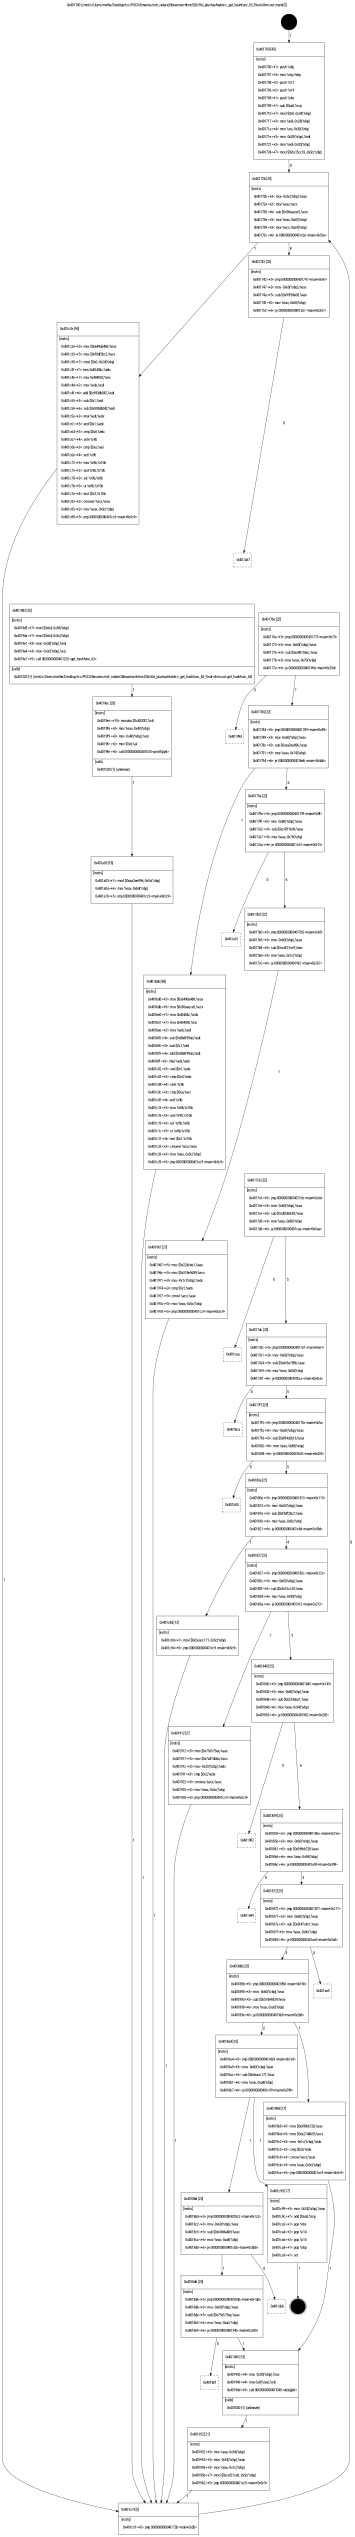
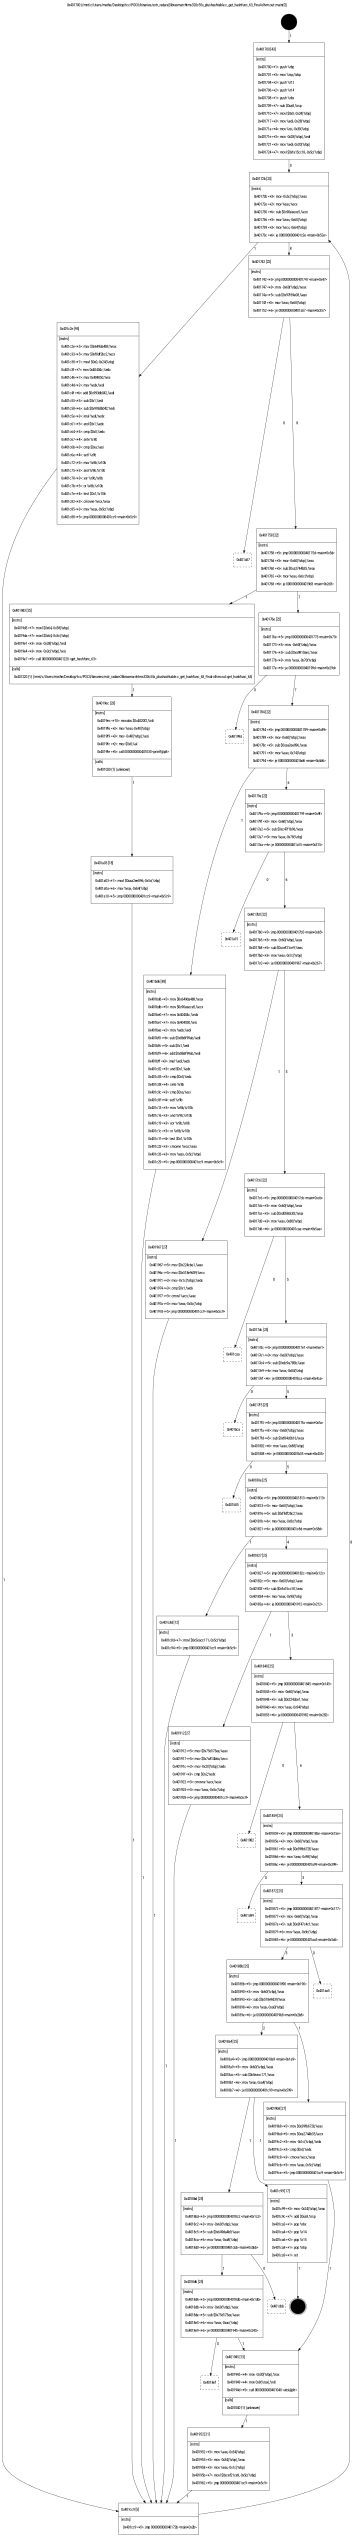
  digraph {
    fontname="Roboto Condensed"
    label="0x401700 (/mnt/c/Users/mathe/Desktop/tcc/POCII/binaries/extr_radare2librasmarchtms320c55x_plushashtable.c_get_hashfunc_63_Final-ollvm.out::main(0))"
    labelloc=t
    node [fontname="Roboto Condensed" shape=record]
    edge [fontname="Roboto Condensed"]
    Entry [fillcolor=black height=0.3 shape=circle style=filled width=0.3]
    n2 [label="{\n     0x401700 [43]\l\n     | [instrs]\l\n     &nbsp;&nbsp;0x401700 \<+1\>: push %rbp\l\n     &nbsp;&nbsp;0x401701 \<+3\>: mov %rsp,%rbp\l\n     &nbsp;&nbsp;0x401704 \<+2\>: push %r15\l\n     &nbsp;&nbsp;0x401706 \<+2\>: push %r14\l\n     &nbsp;&nbsp;0x401708 \<+1\>: push %rbx\l\n     &nbsp;&nbsp;0x401709 \<+7\>: sub $0xa8,%rsp\l\n     &nbsp;&nbsp;0x401710 \<+7\>: movl $0x0,-0x24(%rbp)\l\n     &nbsp;&nbsp;0x401717 \<+3\>: mov %edi,-0x28(%rbp)\l\n     &nbsp;&nbsp;0x40171a \<+4\>: mov %rsi,-0x30(%rbp)\l\n     &nbsp;&nbsp;0x40171e \<+3\>: mov -0x28(%rbp),%edi\l\n     &nbsp;&nbsp;0x401721 \<+3\>: mov %edi,-0x20(%rbp)\l\n     &nbsp;&nbsp;0x401724 \<+7\>: movl $0xfa15cc18,-0x5c(%rbp)\l\n  }"]
    n3 [label="{\n     0x40172b [23]\l\n     | [instrs]\l\n     &nbsp;&nbsp;0x40172b \<+3\>: mov -0x5c(%rbp),%eax\l\n     &nbsp;&nbsp;0x40172e \<+2\>: mov %eax,%ecx\l\n     &nbsp;&nbsp;0x401730 \<+6\>: sub $0x90eaece5,%ecx\l\n     &nbsp;&nbsp;0x401736 \<+3\>: mov %eax,-0x60(%rbp)\l\n     &nbsp;&nbsp;0x401739 \<+3\>: mov %ecx,-0x64(%rbp)\l\n     &nbsp;&nbsp;0x40173c \<+6\>: je 0000000000401c2e \<main+0x52e\>\l\n  }"]
    n4 [label="{\n     0x401c2e [95]\l\n     | [instrs]\l\n     &nbsp;&nbsp;0x401c2e \<+5\>: mov $0x649da4b9,%eax\l\n     &nbsp;&nbsp;0x401c33 \<+5\>: mov $0xf8df2bc2,%ecx\l\n     &nbsp;&nbsp;0x401c38 \<+7\>: movl $0x0,-0x24(%rbp)\l\n     &nbsp;&nbsp;0x401c3f \<+7\>: mov 0x40404c,%edx\l\n     &nbsp;&nbsp;0x401c46 \<+7\>: mov 0x404050,%esi\l\n     &nbsp;&nbsp;0x401c4d \<+2\>: mov %edx,%edi\l\n     &nbsp;&nbsp;0x401c4f \<+6\>: add $0x993db042,%edi\l\n     &nbsp;&nbsp;0x401c55 \<+3\>: sub $0x1,%edi\l\n     &nbsp;&nbsp;0x401c58 \<+6\>: sub $0x993db042,%edi\l\n     &nbsp;&nbsp;0x401c5e \<+3\>: imul %edi,%edx\l\n     &nbsp;&nbsp;0x401c61 \<+3\>: and $0x1,%edx\l\n     &nbsp;&nbsp;0x401c64 \<+3\>: cmp $0x0,%edx\l\n     &nbsp;&nbsp;0x401c67 \<+4\>: sete %r8b\l\n     &nbsp;&nbsp;0x401c6b \<+3\>: cmp $0xa,%esi\l\n     &nbsp;&nbsp;0x401c6e \<+4\>: setl %r9b\l\n     &nbsp;&nbsp;0x401c72 \<+3\>: mov %r8b,%r10b\l\n     &nbsp;&nbsp;0x401c75 \<+3\>: and %r9b,%r10b\l\n     &nbsp;&nbsp;0x401c78 \<+3\>: xor %r9b,%r8b\l\n     &nbsp;&nbsp;0x401c7b \<+3\>: or %r8b,%r10b\l\n     &nbsp;&nbsp;0x401c7e \<+4\>: test $0x1,%r10b\l\n     &nbsp;&nbsp;0x401c82 \<+3\>: cmovne %ecx,%eax\l\n     &nbsp;&nbsp;0x401c85 \<+3\>: mov %eax,-0x5c(%rbp)\l\n     &nbsp;&nbsp;0x401c88 \<+5\>: jmp 0000000000401cc9 \<main+0x5c9\>\l\n  }"]
    n5 [label="{\n     0x401742 [22]\l\n     | [instrs]\l\n     &nbsp;&nbsp;0x401742 \<+5\>: jmp 0000000000401747 \<main+0x47\>\l\n     &nbsp;&nbsp;0x401747 \<+3\>: mov -0x60(%rbp),%eax\l\n     &nbsp;&nbsp;0x40174a \<+5\>: sub $0x97f69e08,%eax\l\n     &nbsp;&nbsp;0x40174f \<+3\>: mov %eax,-0x68(%rbp)\l\n     &nbsp;&nbsp;0x401752 \<+6\>: je 0000000000401a57 \<main+0x357\>\l\n  }"]
    n6 [label="{\n     0x401cc9 [5]\l\n     | [instrs]\l\n     &nbsp;&nbsp;0x401cc9 \<+5\>: jmp 000000000040172b \<main+0x2b\>\l\n  }"]
    n7 [label="{\n     0x401a57\l\n  }" style=dashed]
+   n8 [label="{\n     0x401758 [22]\l\n     | [instrs]\l\n     &nbsp;&nbsp;0x401758 \<+5\>: jmp 000000000040175d \<main+0x5d\>\l\n     &nbsp;&nbsp;0x40175d \<+3\>: mov -0x60(%rbp),%eax\l\n     &nbsp;&nbsp;0x401760 \<+5\>: sub $0xa2744b35,%eax\l\n     &nbsp;&nbsp;0x401765 \<+3\>: mov %eax,-0x6c(%rbp)\l\n     &nbsp;&nbsp;0x401768 \<+6\>: je 00000000004019d3 \<main+0x2d3\>\l\n  }"]
    n9 [label="{\n     0x4019d3 [25]\l\n     | [instrs]\l\n     &nbsp;&nbsp;0x4019d3 \<+7\>: movl $0x64,-0x38(%rbp)\l\n     &nbsp;&nbsp;0x4019da \<+7\>: movl $0x64,-0x3c(%rbp)\l\n     &nbsp;&nbsp;0x4019e1 \<+3\>: mov -0x38(%rbp),%edi\l\n     &nbsp;&nbsp;0x4019e4 \<+3\>: mov -0x3c(%rbp),%esi\l\n     &nbsp;&nbsp;0x4019e7 \<+5\>: call 0000000000401220 \<get_hashfunc_63\>\l\n     | [calls]\l\n     &nbsp;&nbsp;0x401220 \{1\} (/mnt/c/Users/mathe/Desktop/tcc/POCII/binaries/extr_radare2librasmarchtms320c55x_plushashtable.c_get_hashfunc_63_Final-ollvm.out::get_hashfunc_63)\l\n  }"]
    n10 [label="{\n     0x40176e [22]\l\n     | [instrs]\l\n     &nbsp;&nbsp;0x40176e \<+5\>: jmp 0000000000401773 \<main+0x73\>\l\n     &nbsp;&nbsp;0x401773 \<+3\>: mov -0x60(%rbp),%eax\l\n     &nbsp;&nbsp;0x401776 \<+5\>: sub $0xa9810aec,%eax\l\n     &nbsp;&nbsp;0x40177b \<+3\>: mov %eax,-0x70(%rbp)\l\n     &nbsp;&nbsp;0x40177e \<+6\>: je 000000000040199d \<main+0x29d\>\l\n  }"]
    Exit [fillcolor=black height=0.3 peripheries=2 shape=circle style=filled width=0.3]
    n12 [label="{\n     0x4019ec [23]\l\n     | [instrs]\l\n     &nbsp;&nbsp;0x4019ec \<+10\>: movabs $0x4020f2,%rdi\l\n     &nbsp;&nbsp;0x4019f6 \<+3\>: mov %eax,-0x40(%rbp)\l\n     &nbsp;&nbsp;0x4019f9 \<+3\>: mov -0x40(%rbp),%esi\l\n     &nbsp;&nbsp;0x4019fc \<+2\>: mov $0x0,%al\l\n     &nbsp;&nbsp;0x4019fe \<+5\>: call 0000000000401030 \<printf@plt\>\l\n     | [calls]\l\n     &nbsp;&nbsp;0x401030 \{1\} (unknown)\l\n  }"]
    n13 [label="{\n     0x40199d\l\n  }" style=dashed]
    n14 [label="{\n     0x401784 [22]\l\n     | [instrs]\l\n     &nbsp;&nbsp;0x401784 \<+5\>: jmp 0000000000401789 \<main+0x89\>\l\n     &nbsp;&nbsp;0x401789 \<+3\>: mov -0x60(%rbp),%eax\l\n     &nbsp;&nbsp;0x40178c \<+5\>: sub $0xaa2ee896,%eax\l\n     &nbsp;&nbsp;0x401791 \<+3\>: mov %eax,-0x74(%rbp)\l\n     &nbsp;&nbsp;0x401794 \<+6\>: je 0000000000401bd6 \<main+0x4d6\>\l\n  }"]
    n15 [label="{\n     0x401a03 [18]\l\n     | [instrs]\l\n     &nbsp;&nbsp;0x401a03 \<+7\>: movl $0xaa2ee896,-0x5c(%rbp)\l\n     &nbsp;&nbsp;0x401a0a \<+6\>: mov %eax,-0xb4(%rbp)\l\n     &nbsp;&nbsp;0x401a10 \<+5\>: jmp 0000000000401cc9 \<main+0x5c9\>\l\n  }"]
    n16 [label="{\n     0x401bd6 [88]\l\n     | [instrs]\l\n     &nbsp;&nbsp;0x401bd6 \<+5\>: mov $0x649da4b9,%eax\l\n     &nbsp;&nbsp;0x401bdb \<+5\>: mov $0x90eaece5,%ecx\l\n     &nbsp;&nbsp;0x401be0 \<+7\>: mov 0x40404c,%edx\l\n     &nbsp;&nbsp;0x401be7 \<+7\>: mov 0x404050,%esi\l\n     &nbsp;&nbsp;0x401bee \<+2\>: mov %edx,%edi\l\n     &nbsp;&nbsp;0x401bf0 \<+6\>: sub $0x8b6f99ab,%edi\l\n     &nbsp;&nbsp;0x401bf6 \<+3\>: sub $0x1,%edi\l\n     &nbsp;&nbsp;0x401bf9 \<+6\>: add $0x8b6f99ab,%edi\l\n     &nbsp;&nbsp;0x401bff \<+3\>: imul %edi,%edx\l\n     &nbsp;&nbsp;0x401c02 \<+3\>: and $0x1,%edx\l\n     &nbsp;&nbsp;0x401c05 \<+3\>: cmp $0x0,%edx\l\n     &nbsp;&nbsp;0x401c08 \<+4\>: sete %r8b\l\n     &nbsp;&nbsp;0x401c0c \<+3\>: cmp $0xa,%esi\l\n     &nbsp;&nbsp;0x401c0f \<+4\>: setl %r9b\l\n     &nbsp;&nbsp;0x401c13 \<+3\>: mov %r8b,%r10b\l\n     &nbsp;&nbsp;0x401c16 \<+3\>: and %r9b,%r10b\l\n     &nbsp;&nbsp;0x401c19 \<+3\>: xor %r9b,%r8b\l\n     &nbsp;&nbsp;0x401c1c \<+3\>: or %r8b,%r10b\l\n     &nbsp;&nbsp;0x401c1f \<+4\>: test $0x1,%r10b\l\n     &nbsp;&nbsp;0x401c23 \<+3\>: cmovne %ecx,%eax\l\n     &nbsp;&nbsp;0x401c26 \<+3\>: mov %eax,-0x5c(%rbp)\l\n     &nbsp;&nbsp;0x401c29 \<+5\>: jmp 0000000000401cc9 \<main+0x5c9\>\l\n  }"]
    n17 [label="{\n     0x40179a [22]\l\n     | [instrs]\l\n     &nbsp;&nbsp;0x40179a \<+5\>: jmp 000000000040179f \<main+0x9f\>\l\n     &nbsp;&nbsp;0x40179f \<+3\>: mov -0x60(%rbp),%eax\l\n     &nbsp;&nbsp;0x4017a2 \<+5\>: sub $0xc47f1b96,%eax\l\n     &nbsp;&nbsp;0x4017a7 \<+3\>: mov %eax,-0x78(%rbp)\l\n     &nbsp;&nbsp;0x4017aa \<+6\>: je 0000000000401a15 \<main+0x315\>\l\n  }"]
    n18 [label="{\n     0x401a15\l\n  }" style=dashed]
    n19 [label="{\n     0x4017b0 [22]\l\n     | [instrs]\l\n     &nbsp;&nbsp;0x4017b0 \<+5\>: jmp 00000000004017b5 \<main+0xb5\>\l\n     &nbsp;&nbsp;0x4017b5 \<+3\>: mov -0x60(%rbp),%eax\l\n     &nbsp;&nbsp;0x4017b8 \<+5\>: sub $0xcef21ce9,%eax\l\n     &nbsp;&nbsp;0x4017bd \<+3\>: mov %eax,-0x7c(%rbp)\l\n     &nbsp;&nbsp;0x4017c0 \<+6\>: je 0000000000401967 \<main+0x267\>\l\n  }"]
    n20 [label="{\n     0x401952 [21]\l\n     | [instrs]\l\n     &nbsp;&nbsp;0x401952 \<+3\>: mov %eax,-0x34(%rbp)\l\n     &nbsp;&nbsp;0x401955 \<+3\>: mov -0x34(%rbp),%eax\l\n     &nbsp;&nbsp;0x401958 \<+3\>: mov %eax,-0x1c(%rbp)\l\n     &nbsp;&nbsp;0x40195b \<+7\>: movl $0xcef21ce9,-0x5c(%rbp)\l\n     &nbsp;&nbsp;0x401962 \<+5\>: jmp 0000000000401cc9 \<main+0x5c9\>\l\n  }"]
    n21 [label="{\n     0x401967 [27]\l\n     | [instrs]\l\n     &nbsp;&nbsp;0x401967 \<+5\>: mov $0x224cbe1,%eax\l\n     &nbsp;&nbsp;0x40196c \<+5\>: mov $0x518e9d39,%ecx\l\n     &nbsp;&nbsp;0x401971 \<+3\>: mov -0x1c(%rbp),%edx\l\n     &nbsp;&nbsp;0x401974 \<+3\>: cmp $0x1,%edx\l\n     &nbsp;&nbsp;0x401977 \<+3\>: cmovl %ecx,%eax\l\n     &nbsp;&nbsp;0x40197a \<+3\>: mov %eax,-0x5c(%rbp)\l\n     &nbsp;&nbsp;0x40197d \<+5\>: jmp 0000000000401cc9 \<main+0x5c9\>\l\n  }"]
    n22 [label="{\n     0x4017c6 [22]\l\n     | [instrs]\l\n     &nbsp;&nbsp;0x4017c6 \<+5\>: jmp 00000000004017cb \<main+0xcb\>\l\n     &nbsp;&nbsp;0x4017cb \<+3\>: mov -0x60(%rbp),%eax\l\n     &nbsp;&nbsp;0x4017ce \<+5\>: sub $0xd058dc83,%eax\l\n     &nbsp;&nbsp;0x4017d3 \<+3\>: mov %eax,-0x80(%rbp)\l\n     &nbsp;&nbsp;0x4017d6 \<+6\>: je 0000000000401caa \<main+0x5aa\>\l\n  }"]
    n23 [label="{\n     0x4018ef\l\n  }" style=dashed]
    n24 [label="{\n     0x401caa\l\n  }" style=dashed]
    n25 [label="{\n     0x4017dc [25]\l\n     | [instrs]\l\n     &nbsp;&nbsp;0x4017dc \<+5\>: jmp 00000000004017e1 \<main+0xe1\>\l\n     &nbsp;&nbsp;0x4017e1 \<+3\>: mov -0x60(%rbp),%eax\l\n     &nbsp;&nbsp;0x4017e4 \<+5\>: sub $0xdc9a785b,%eax\l\n     &nbsp;&nbsp;0x4017e9 \<+6\>: mov %eax,-0x84(%rbp)\l\n     &nbsp;&nbsp;0x4017ef \<+6\>: je 0000000000401bca \<main+0x4ca\>\l\n  }"]
    n26 [label="{\n     0x401945 [13]\l\n     | [instrs]\l\n     &nbsp;&nbsp;0x401945 \<+4\>: mov -0x30(%rbp),%rax\l\n     &nbsp;&nbsp;0x401949 \<+4\>: mov 0x8(%rax),%rdi\l\n     &nbsp;&nbsp;0x40194d \<+5\>: call 0000000000401040 \<atoi@plt\>\l\n     | [calls]\l\n     &nbsp;&nbsp;0x401040 \{1\} (unknown)\l\n  }"]
    n27 [label="{\n     0x401bca\l\n  }" style=dashed]
    n28 [label="{\n     0x4017f5 [25]\l\n     | [instrs]\l\n     &nbsp;&nbsp;0x4017f5 \<+5\>: jmp 00000000004017fa \<main+0xfa\>\l\n     &nbsp;&nbsp;0x4017fa \<+3\>: mov -0x60(%rbp),%eax\l\n     &nbsp;&nbsp;0x4017fd \<+5\>: sub $0xf84c0b16,%eax\l\n     &nbsp;&nbsp;0x401802 \<+6\>: mov %eax,-0x88(%rbp)\l\n     &nbsp;&nbsp;0x401808 \<+6\>: je 0000000000401b35 \<main+0x435\>\l\n  }"]
    n29 [label="{\n     0x4018d6 [25]\l\n     | [instrs]\l\n     &nbsp;&nbsp;0x4018d6 \<+5\>: jmp 00000000004018db \<main+0x1db\>\l\n     &nbsp;&nbsp;0x4018db \<+3\>: mov -0x60(%rbp),%eax\l\n     &nbsp;&nbsp;0x4018de \<+5\>: sub $0x75d173ee,%eax\l\n     &nbsp;&nbsp;0x4018e3 \<+6\>: mov %eax,-0xac(%rbp)\l\n     &nbsp;&nbsp;0x4018e9 \<+6\>: je 0000000000401945 \<main+0x245\>\l\n  }"]
    n30 [label="{\n     0x401b35\l\n  }" style=dashed]
    n31 [label="{\n     0x40180e [25]\l\n     | [instrs]\l\n     &nbsp;&nbsp;0x40180e \<+5\>: jmp 0000000000401813 \<main+0x113\>\l\n     &nbsp;&nbsp;0x401813 \<+3\>: mov -0x60(%rbp),%eax\l\n     &nbsp;&nbsp;0x401816 \<+5\>: sub $0xf8df2bc2,%eax\l\n     &nbsp;&nbsp;0x40181b \<+6\>: mov %eax,-0x8c(%rbp)\l\n     &nbsp;&nbsp;0x401821 \<+6\>: je 0000000000401c8d \<main+0x58d\>\l\n  }"]
    n32 [label="{\n     0x401cbb\l\n  }" style=dashed]
    n33 [label="{\n     0x401c8d [12]\l\n     | [instrs]\l\n     &nbsp;&nbsp;0x401c8d \<+7\>: movl $0x5eacc171,-0x5c(%rbp)\l\n     &nbsp;&nbsp;0x401c94 \<+5\>: jmp 0000000000401cc9 \<main+0x5c9\>\l\n  }"]
    n34 [label="{\n     0x401827 [25]\l\n     | [instrs]\l\n     &nbsp;&nbsp;0x401827 \<+5\>: jmp 000000000040182c \<main+0x12c\>\l\n     &nbsp;&nbsp;0x40182c \<+3\>: mov -0x60(%rbp),%eax\l\n     &nbsp;&nbsp;0x40182f \<+5\>: sub $0xfa15cc18,%eax\l\n     &nbsp;&nbsp;0x401834 \<+6\>: mov %eax,-0x90(%rbp)\l\n     &nbsp;&nbsp;0x40183a \<+6\>: je 0000000000401912 \<main+0x212\>\l\n  }"]
    n35 [label="{\n     0x4018bd [25]\l\n     | [instrs]\l\n     &nbsp;&nbsp;0x4018bd \<+5\>: jmp 00000000004018c2 \<main+0x1c2\>\l\n     &nbsp;&nbsp;0x4018c2 \<+3\>: mov -0x60(%rbp),%eax\l\n     &nbsp;&nbsp;0x4018c5 \<+5\>: sub $0x649da4b9,%eax\l\n     &nbsp;&nbsp;0x4018ca \<+6\>: mov %eax,-0xa8(%rbp)\l\n     &nbsp;&nbsp;0x4018d0 \<+6\>: je 0000000000401cbb \<main+0x5bb\>\l\n  }"]
    n36 [label="{\n     0x401912 [27]\l\n     | [instrs]\l\n     &nbsp;&nbsp;0x401912 \<+5\>: mov $0x75d173ee,%eax\l\n     &nbsp;&nbsp;0x401917 \<+5\>: mov $0x7a814b6a,%ecx\l\n     &nbsp;&nbsp;0x40191c \<+3\>: mov -0x20(%rbp),%edx\l\n     &nbsp;&nbsp;0x40191f \<+3\>: cmp $0x2,%edx\l\n     &nbsp;&nbsp;0x401922 \<+3\>: cmovne %ecx,%eax\l\n     &nbsp;&nbsp;0x401925 \<+3\>: mov %eax,-0x5c(%rbp)\l\n     &nbsp;&nbsp;0x401928 \<+5\>: jmp 0000000000401cc9 \<main+0x5c9\>\l\n  }"]
    n37 [label="{\n     0x401840 [25]\l\n     | [instrs]\l\n     &nbsp;&nbsp;0x401840 \<+5\>: jmp 0000000000401845 \<main+0x145\>\l\n     &nbsp;&nbsp;0x401845 \<+3\>: mov -0x60(%rbp),%eax\l\n     &nbsp;&nbsp;0x401848 \<+5\>: sub $0x224cbe1,%eax\l\n     &nbsp;&nbsp;0x40184d \<+6\>: mov %eax,-0x94(%rbp)\l\n     &nbsp;&nbsp;0x401853 \<+6\>: je 0000000000401982 \<main+0x282\>\l\n  }"]
    n38 [label="{\n     0x401c99 [17]\l\n     | [instrs]\l\n     &nbsp;&nbsp;0x401c99 \<+3\>: mov -0x24(%rbp),%eax\l\n     &nbsp;&nbsp;0x401c9c \<+7\>: add $0xa8,%rsp\l\n     &nbsp;&nbsp;0x401ca3 \<+1\>: pop %rbx\l\n     &nbsp;&nbsp;0x401ca4 \<+2\>: pop %r14\l\n     &nbsp;&nbsp;0x401ca6 \<+2\>: pop %r15\l\n     &nbsp;&nbsp;0x401ca8 \<+1\>: pop %rbp\l\n     &nbsp;&nbsp;0x401ca9 \<+1\>: ret\l\n  }"]
    n39 [label="{\n     0x401982\l\n  }" style=dashed]
    n40 [label="{\n     0x401859 [25]\l\n     | [instrs]\l\n     &nbsp;&nbsp;0x401859 \<+5\>: jmp 000000000040185e \<main+0x15e\>\l\n     &nbsp;&nbsp;0x40185e \<+3\>: mov -0x60(%rbp),%eax\l\n     &nbsp;&nbsp;0x401861 \<+5\>: sub $0x39fb6728,%eax\l\n     &nbsp;&nbsp;0x401866 \<+6\>: mov %eax,-0x98(%rbp)\l\n     &nbsp;&nbsp;0x40186c \<+6\>: je 0000000000401a99 \<main+0x399\>\l\n  }"]
    n41 [label="{\n     0x4018a4 [25]\l\n     | [instrs]\l\n     &nbsp;&nbsp;0x4018a4 \<+5\>: jmp 00000000004018a9 \<main+0x1a9\>\l\n     &nbsp;&nbsp;0x4018a9 \<+3\>: mov -0x60(%rbp),%eax\l\n     &nbsp;&nbsp;0x4018ac \<+5\>: sub $0x5eacc171,%eax\l\n     &nbsp;&nbsp;0x4018b1 \<+6\>: mov %eax,-0xa4(%rbp)\l\n     &nbsp;&nbsp;0x4018b7 \<+6\>: je 0000000000401c99 \<main+0x599\>\l\n  }"]
    n42 [label="{\n     0x401a99\l\n  }" style=dashed]
    n43 [label="{\n     0x401872 [25]\l\n     | [instrs]\l\n     &nbsp;&nbsp;0x401872 \<+5\>: jmp 0000000000401877 \<main+0x177\>\l\n     &nbsp;&nbsp;0x401877 \<+3\>: mov -0x60(%rbp),%eax\l\n     &nbsp;&nbsp;0x40187a \<+5\>: sub $0x3f47c4c1,%eax\l\n     &nbsp;&nbsp;0x40187f \<+6\>: mov %eax,-0x9c(%rbp)\l\n     &nbsp;&nbsp;0x401885 \<+6\>: je 0000000000401aa5 \<main+0x3a5\>\l\n  }"]
    n44 [label="{\n     0x4019b8 [27]\l\n     | [instrs]\l\n     &nbsp;&nbsp;0x4019b8 \<+5\>: mov $0x39fb6728,%eax\l\n     &nbsp;&nbsp;0x4019bd \<+5\>: mov $0xa2744b35,%ecx\l\n     &nbsp;&nbsp;0x4019c2 \<+3\>: mov -0x1c(%rbp),%edx\l\n     &nbsp;&nbsp;0x4019c5 \<+3\>: cmp $0x0,%edx\l\n     &nbsp;&nbsp;0x4019c8 \<+3\>: cmove %ecx,%eax\l\n     &nbsp;&nbsp;0x4019cb \<+3\>: mov %eax,-0x5c(%rbp)\l\n     &nbsp;&nbsp;0x4019ce \<+5\>: jmp 0000000000401cc9 \<main+0x5c9\>\l\n  }"]
    n45 [label="{\n     0x40188b [25]\l\n     | [instrs]\l\n     &nbsp;&nbsp;0x40188b \<+5\>: jmp 0000000000401890 \<main+0x190\>\l\n     &nbsp;&nbsp;0x401890 \<+3\>: mov -0x60(%rbp),%eax\l\n     &nbsp;&nbsp;0x401893 \<+5\>: sub $0x518e9d39,%eax\l\n     &nbsp;&nbsp;0x401898 \<+6\>: mov %eax,-0xa0(%rbp)\l\n     &nbsp;&nbsp;0x40189e \<+6\>: je 00000000004019b8 \<main+0x2b8\>\l\n  }"]
    n46 [label="{\n     0x401aa5\l\n  }" style=dashed]
    Entry -> n2 [label=" 1"]
    n2 -> n3 [label=" 0"]
    n3 -> n4 [label=" 1"]
    n3 -> n5 [label=" 8"]
    n4 -> n6 [label=" 1"]
    n5 -> n7 [label=" 0"]
+   n5 -> n8 [label=" 8"]
    n6 -> n3 [label=" 8"]
+   n8 -> n9 [label=" 1"]
+   n8 -> n10 [label=" 7"]
    n9 -> n12 [label=" 1"]
    n10 -> n13 [label=" 0"]
    n10 -> n14 [label=" 7"]
    n12 -> n15 [label=" 1"]
    n14 -> n16 [label=" 1"]
    n14 -> n17 [label=" 6"]
    n15 -> n6 [label=" 1"]
    n16 -> n6 [label=" 1"]
    n17 -> n18 [label=" 0"]
    n17 -> n19 [label=" 6"]
    n19 -> n21 [label=" 1"]
+   n19 -> n22 [label=" 5"]
    n20 -> n6 [label=" 1"]
    n21 -> n6 [label=" 1"]
    n22 -> n24 [label=" 0"]
    n22 -> n25 [label=" 5"]
    n25 -> n27 [label=" 0"]
    n25 -> n28 [label=" 5"]
    n26 -> n20 [label=" 1"]
    n28 -> n30 [label=" 0"]
    n28 -> n31 [label=" 5"]
    n29 -> n23 [label=" 0"]
    n29 -> n26 [label=" 1"]
    n31 -> n33 [label=" 1"]
    n31 -> n34 [label=" 4"]
    n33 -> n6 [label=" 1"]
    n34 -> n36 [label=" 1"]
    n34 -> n37 [label=" 3"]
    n35 -> n29 [label=" 1"]
    n35 -> n32 [label=" 0"]
    n36 -> n6 [label=" 1"]
    n37 -> n39 [label=" 0"]
    n37 -> n40 [label=" 6"]
    n38 -> Exit [label=" 1"]
    n40 -> n42 [label=" 0"]
    n40 -> n43 [label=" 3"]
    n41 -> n35 [label=" 1"]
    n41 -> n38 [label=" 1"]
    n43 -> n45 [label=" 3"]
    n43 -> n46 [label=" 0"]
    n44 -> n26 [label=" 1"]
    n45 -> n41 [label=" 2"]
    n45 -> n44 [label=" 1"]
  }
